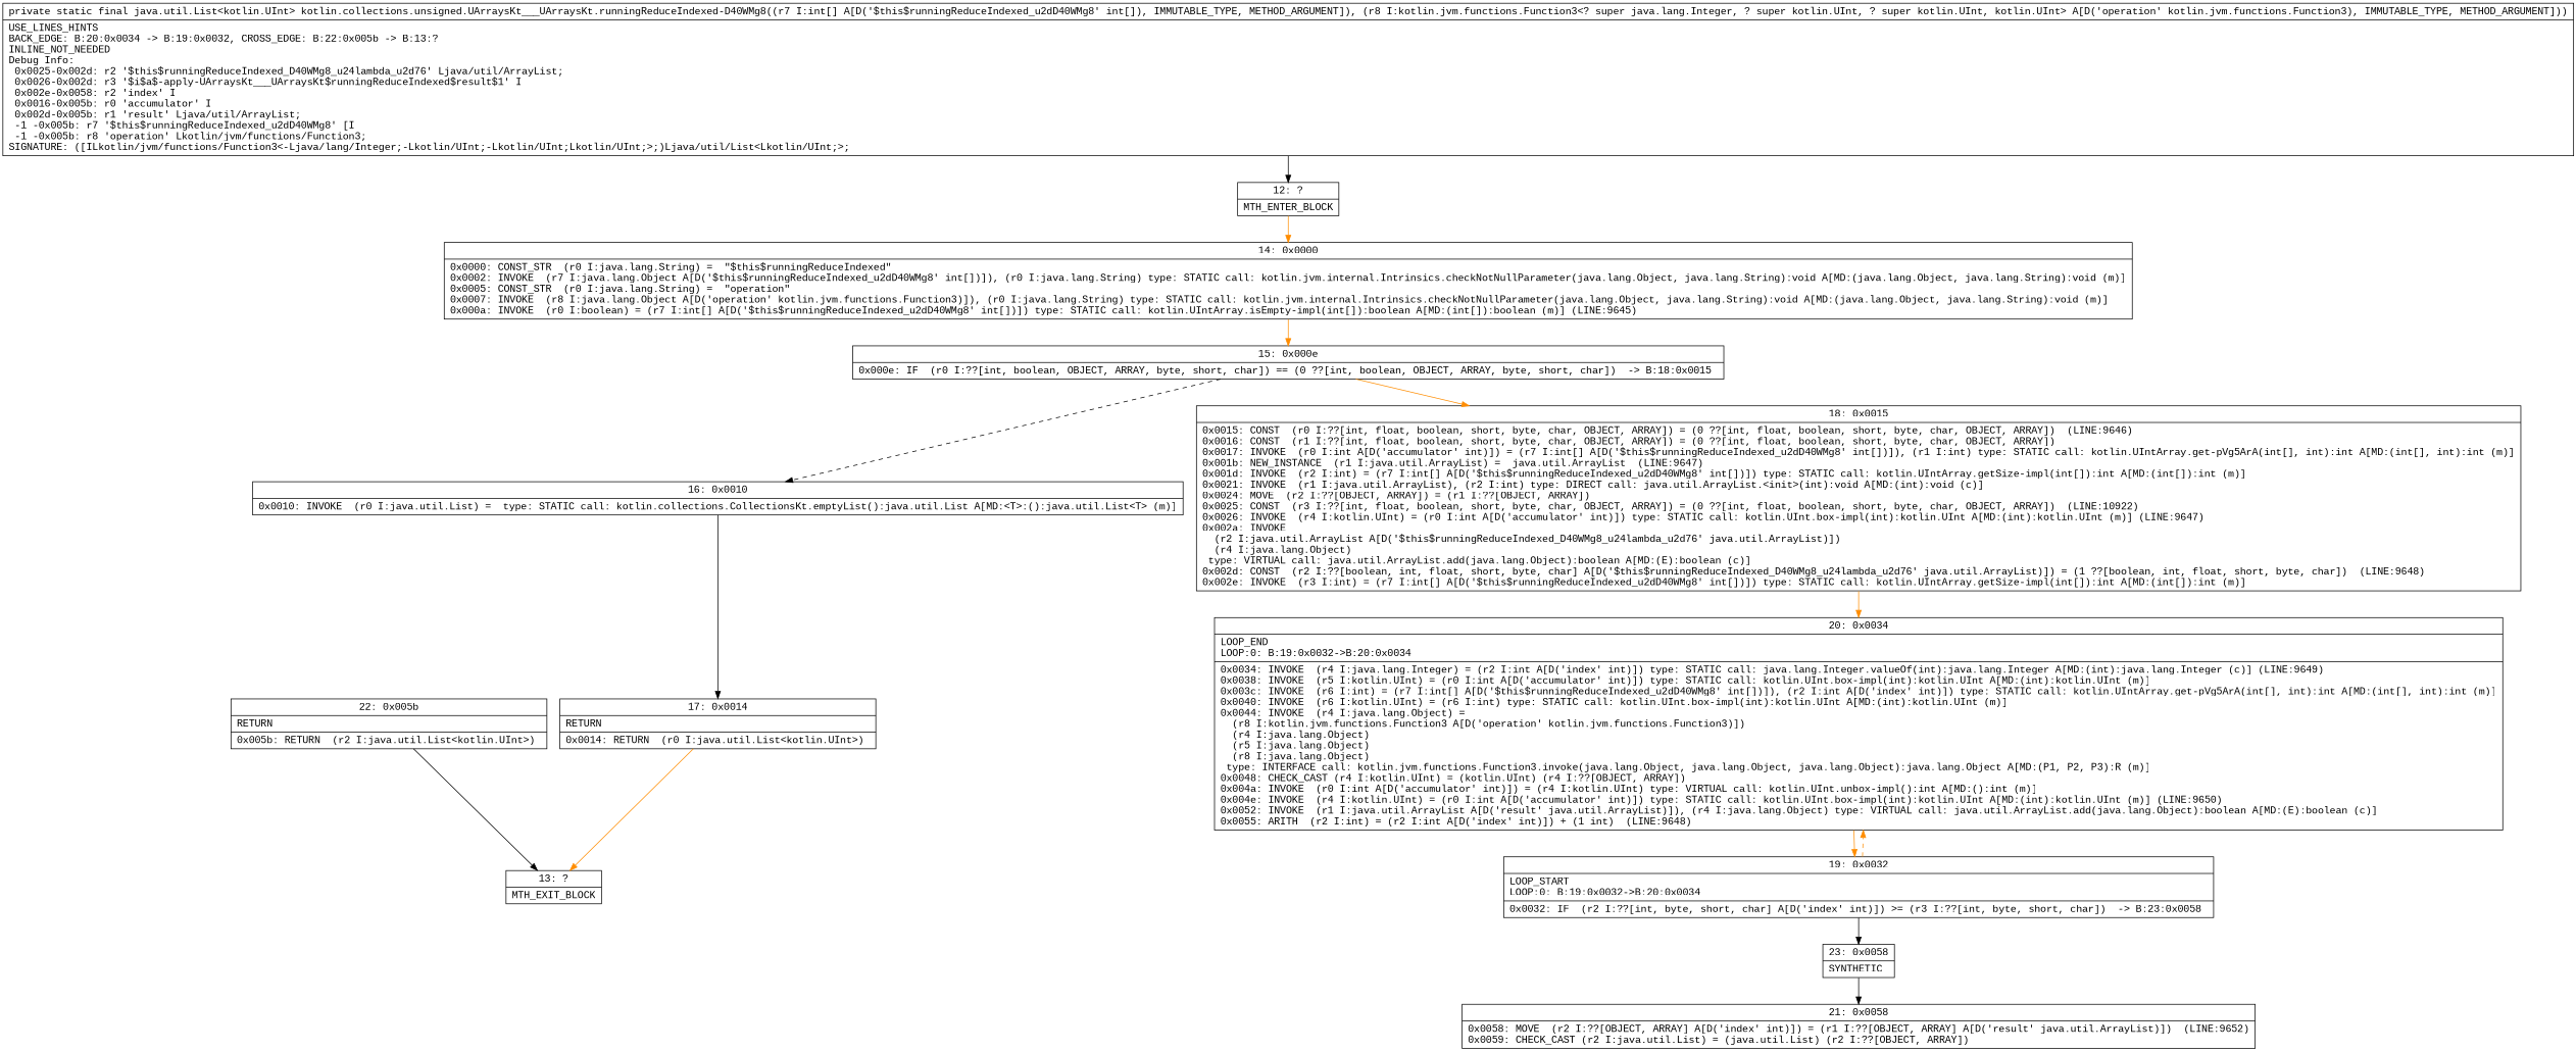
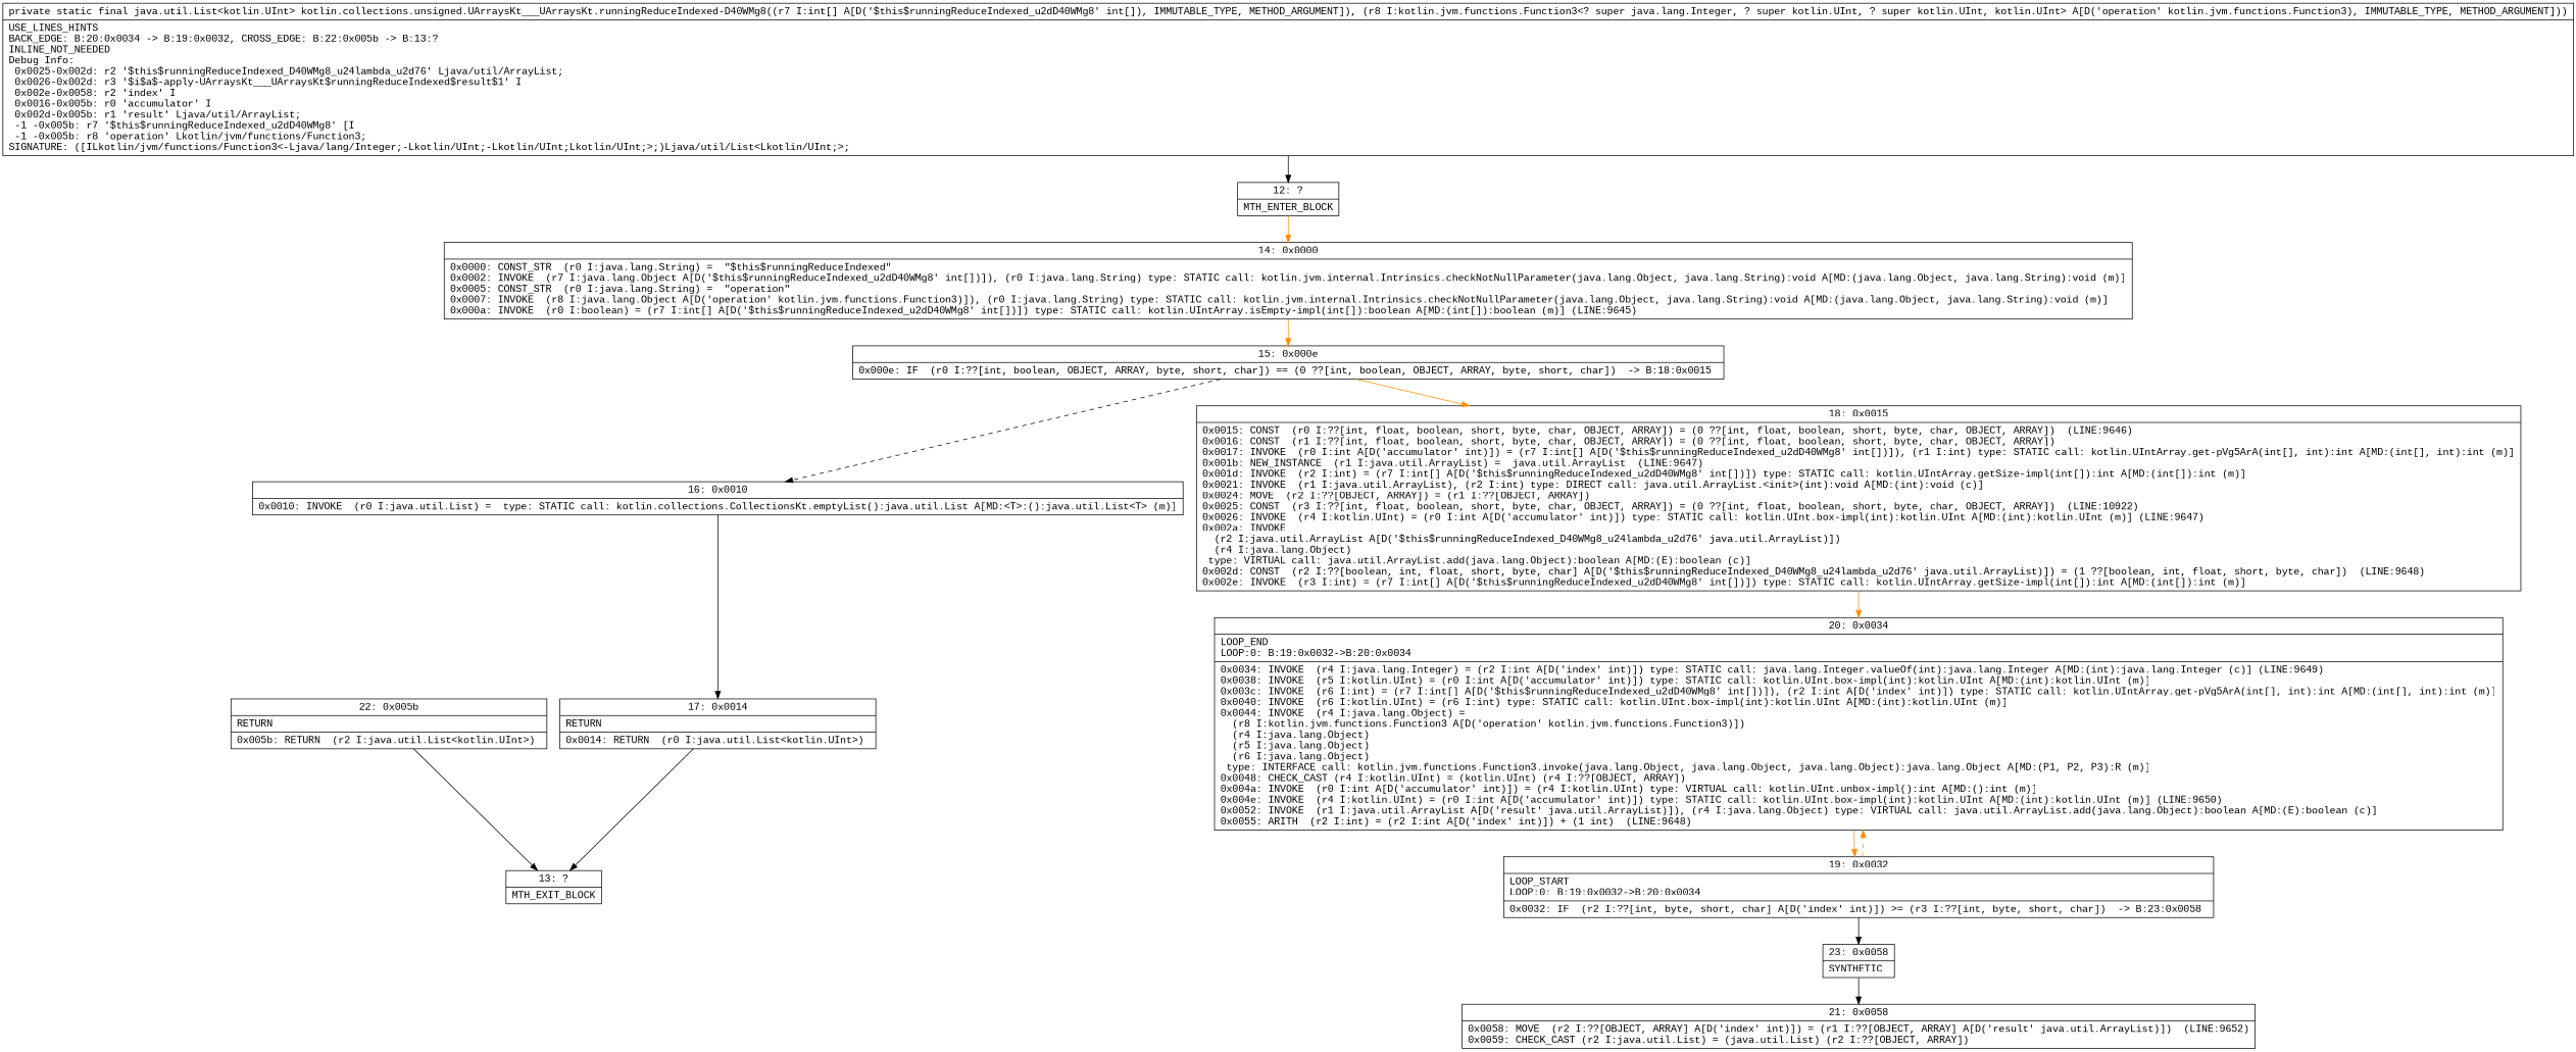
  digraph {
    fontname="Liberation Mono"
    node [fontname="Liberation Mono" shape=record]
    edge [color=black fontname="Liberation Mono"]
    n1 [label="{12\:\ ?|MTH_ENTER_BLOCK\l}"]
    n2 [label="{14\:\ 0x0000|0x0000: CONST_STR  (r0 I:java.lang.String) =  \"$this$runningReduceIndexed\" \l0x0002: INVOKE  (r7 I:java.lang.Object A[D('$this$runningReduceIndexed_u2dD40WMg8' int[])]), (r0 I:java.lang.String) type: STATIC call: kotlin.jvm.internal.Intrinsics.checkNotNullParameter(java.lang.Object, java.lang.String):void A[MD:(java.lang.Object, java.lang.String):void (m)]\l0x0005: CONST_STR  (r0 I:java.lang.String) =  \"operation\" \l0x0007: INVOKE  (r8 I:java.lang.Object A[D('operation' kotlin.jvm.functions.Function3)]), (r0 I:java.lang.String) type: STATIC call: kotlin.jvm.internal.Intrinsics.checkNotNullParameter(java.lang.Object, java.lang.String):void A[MD:(java.lang.Object, java.lang.String):void (m)]\l0x000a: INVOKE  (r0 I:boolean) = (r7 I:int[] A[D('$this$runningReduceIndexed_u2dD40WMg8' int[])]) type: STATIC call: kotlin.UIntArray.isEmpty\-impl(int[]):boolean A[MD:(int[]):boolean (m)] (LINE:9645)\l}"]
    n3 [label="{15\:\ 0x000e|0x000e: IF  (r0 I:??[int, boolean, OBJECT, ARRAY, byte, short, char]) == (0 ??[int, boolean, OBJECT, ARRAY, byte, short, char])  \-\> B:18:0x0015 \l}"]
    n4 [label="{16\:\ 0x0010|0x0010: INVOKE  (r0 I:java.util.List) =  type: STATIC call: kotlin.collections.CollectionsKt.emptyList():java.util.List A[MD:\<T\>:():java.util.List\<T\> (m)]\l}"]
    n5 [label="{18\:\ 0x0015|0x0015: CONST  (r0 I:??[int, float, boolean, short, byte, char, OBJECT, ARRAY]) = (0 ??[int, float, boolean, short, byte, char, OBJECT, ARRAY])  (LINE:9646)\l0x0016: CONST  (r1 I:??[int, float, boolean, short, byte, char, OBJECT, ARRAY]) = (0 ??[int, float, boolean, short, byte, char, OBJECT, ARRAY]) \l0x0017: INVOKE  (r0 I:int A[D('accumulator' int)]) = (r7 I:int[] A[D('$this$runningReduceIndexed_u2dD40WMg8' int[])]), (r1 I:int) type: STATIC call: kotlin.UIntArray.get\-pVg5ArA(int[], int):int A[MD:(int[], int):int (m)]\l0x001b: NEW_INSTANCE  (r1 I:java.util.ArrayList) =  java.util.ArrayList  (LINE:9647)\l0x001d: INVOKE  (r2 I:int) = (r7 I:int[] A[D('$this$runningReduceIndexed_u2dD40WMg8' int[])]) type: STATIC call: kotlin.UIntArray.getSize\-impl(int[]):int A[MD:(int[]):int (m)]\l0x0021: INVOKE  (r1 I:java.util.ArrayList), (r2 I:int) type: DIRECT call: java.util.ArrayList.\<init\>(int):void A[MD:(int):void (c)]\l0x0024: MOVE  (r2 I:??[OBJECT, ARRAY]) = (r1 I:??[OBJECT, ARRAY]) \l0x0025: CONST  (r3 I:??[int, float, boolean, short, byte, char, OBJECT, ARRAY]) = (0 ??[int, float, boolean, short, byte, char, OBJECT, ARRAY])  (LINE:10922)\l0x0026: INVOKE  (r4 I:kotlin.UInt) = (r0 I:int A[D('accumulator' int)]) type: STATIC call: kotlin.UInt.box\-impl(int):kotlin.UInt A[MD:(int):kotlin.UInt (m)] (LINE:9647)\l0x002a: INVOKE  \l  (r2 I:java.util.ArrayList A[D('$this$runningReduceIndexed_D40WMg8_u24lambda_u2d76' java.util.ArrayList)])\l  (r4 I:java.lang.Object)\l type: VIRTUAL call: java.util.ArrayList.add(java.lang.Object):boolean A[MD:(E):boolean (c)]\l0x002d: CONST  (r2 I:??[boolean, int, float, short, byte, char] A[D('$this$runningReduceIndexed_D40WMg8_u24lambda_u2d76' java.util.ArrayList)]) = (1 ??[boolean, int, float, short, byte, char])  (LINE:9648)\l0x002e: INVOKE  (r3 I:int) = (r7 I:int[] A[D('$this$runningReduceIndexed_u2dD40WMg8' int[])]) type: STATIC call: kotlin.UIntArray.getSize\-impl(int[]):int A[MD:(int[]):int (m)]\l}"]
    n6 [label="{17\:\ 0x0014|RETURN\l|0x0014: RETURN  (r0 I:java.util.List\<kotlin.UInt\>) \l}"]
-   n7 [label="{20\:\ 0x0034|LOOP_END\lLOOP:0: B:19:0x0032\-\>B:20:0x0034\l|0x0034: INVOKE  (r4 I:java.lang.Integer) = (r2 I:int A[D('index' int)]) type: STATIC call: java.lang.Integer.valueOf(int):java.lang.Integer A[MD:(int):java.lang.Integer (c)] (LINE:9649)\l0x0038: INVOKE  (r5 I:kotlin.UInt) = (r0 I:int A[D('accumulator' int)]) type: STATIC call: kotlin.UInt.box\-impl(int):kotlin.UInt A[MD:(int):kotlin.UInt (m)]\l0x003c: INVOKE  (r6 I:int) = (r7 I:int[] A[D('$this$runningReduceIndexed_u2dD40WMg8' int[])]), (r2 I:int A[D('index' int)]) type: STATIC call: kotlin.UIntArray.get\-pVg5ArA(int[], int):int A[MD:(int[], int):int (m)]\l0x0040: INVOKE  (r6 I:kotlin.UInt) = (r6 I:int) type: STATIC call: kotlin.UInt.box\-impl(int):kotlin.UInt A[MD:(int):kotlin.UInt (m)]\l0x0044: INVOKE  (r4 I:java.lang.Object) = \l  (r8 I:kotlin.jvm.functions.Function3 A[D('operation' kotlin.jvm.functions.Function3)])\l  (r4 I:java.lang.Object)\l  (r5 I:java.lang.Object)\l  (r8 I:java.lang.Object)\l type: INTERFACE call: kotlin.jvm.functions.Function3.invoke(java.lang.Object, java.lang.Object, java.lang.Object):java.lang.Object A[MD:(P1, P2, P3):R (m)]\l0x0048: CHECK_CAST (r4 I:kotlin.UInt) = (kotlin.UInt) (r4 I:??[OBJECT, ARRAY]) \l0x004a: INVOKE  (r0 I:int A[D('accumulator' int)]) = (r4 I:kotlin.UInt) type: VIRTUAL call: kotlin.UInt.unbox\-impl():int A[MD:():int (m)]\l0x004e: INVOKE  (r4 I:kotlin.UInt) = (r0 I:int A[D('accumulator' int)]) type: STATIC call: kotlin.UInt.box\-impl(int):kotlin.UInt A[MD:(int):kotlin.UInt (m)] (LINE:9650)\l0x0052: INVOKE  (r1 I:java.util.ArrayList A[D('result' java.util.ArrayList)]), (r4 I:java.lang.Object) type: VIRTUAL call: java.util.ArrayList.add(java.lang.Object):boolean A[MD:(E):boolean (c)]\l0x0055: ARITH  (r2 I:int) = (r2 I:int A[D('index' int)]) + (1 int)  (LINE:9648)\l}"]
+   n7 [label="{20\:\ 0x0034|LOOP_END\lLOOP:0: B:19:0x0032\-\>B:20:0x0034\l|0x0034: INVOKE  (r4 I:java.lang.Integer) = (r2 I:int A[D('index' int)]) type: STATIC call: java.lang.Integer.valueOf(int):java.lang.Integer A[MD:(int):java.lang.Integer (c)] (LINE:9649)\l0x0038: INVOKE  (r5 I:kotlin.UInt) = (r0 I:int A[D('accumulator' int)]) type: STATIC call: kotlin.UInt.box\-impl(int):kotlin.UInt A[MD:(int):kotlin.UInt (m)]\l0x003c: INVOKE  (r6 I:int) = (r7 I:int[] A[D('$this$runningReduceIndexed_u2dD40WMg8' int[])]), (r2 I:int A[D('index' int)]) type: STATIC call: kotlin.UIntArray.get\-pVg5ArA(int[], int):int A[MD:(int[], int):int (m)]\l0x0040: INVOKE  (r6 I:kotlin.UInt) = (r6 I:int) type: STATIC call: kotlin.UInt.box\-impl(int):kotlin.UInt A[MD:(int):kotlin.UInt (m)]\l0x0044: INVOKE  (r4 I:java.lang.Object) = \l  (r8 I:kotlin.jvm.functions.Function3 A[D('operation' kotlin.jvm.functions.Function3)])\l  (r4 I:java.lang.Object)\l  (r5 I:java.lang.Object)\l  (r6 I:java.lang.Object)\l type: INTERFACE call: kotlin.jvm.functions.Function3.invoke(java.lang.Object, java.lang.Object, java.lang.Object):java.lang.Object A[MD:(P1, P2, P3):R (m)]\l0x0048: CHECK_CAST (r4 I:kotlin.UInt) = (kotlin.UInt) (r4 I:??[OBJECT, ARRAY]) \l0x004a: INVOKE  (r0 I:int A[D('accumulator' int)]) = (r4 I:kotlin.UInt) type: VIRTUAL call: kotlin.UInt.unbox\-impl():int A[MD:():int (m)]\l0x004e: INVOKE  (r4 I:kotlin.UInt) = (r0 I:int A[D('accumulator' int)]) type: STATIC call: kotlin.UInt.box\-impl(int):kotlin.UInt A[MD:(int):kotlin.UInt (m)] (LINE:9650)\l0x0052: INVOKE  (r1 I:java.util.ArrayList A[D('result' java.util.ArrayList)]), (r4 I:java.lang.Object) type: VIRTUAL call: java.util.ArrayList.add(java.lang.Object):boolean A[MD:(E):boolean (c)]\l0x0055: ARITH  (r2 I:int) = (r2 I:int A[D('index' int)]) + (1 int)  (LINE:9648)\l}"]
    n8 [label="{13\:\ ?|MTH_EXIT_BLOCK\l}"]
    n9 [label="{19\:\ 0x0032|LOOP_START\lLOOP:0: B:19:0x0032\-\>B:20:0x0034\l|0x0032: IF  (r2 I:??[int, byte, short, char] A[D('index' int)]) \>= (r3 I:??[int, byte, short, char])  \-\> B:23:0x0058 \l}"]
    n10 [label="{23\:\ 0x0058|SYNTHETIC\l}"]
    n11 [label="{21\:\ 0x0058|0x0058: MOVE  (r2 I:??[OBJECT, ARRAY] A[D('index' int)]) = (r1 I:??[OBJECT, ARRAY] A[D('result' java.util.ArrayList)])  (LINE:9652)\l0x0059: CHECK_CAST (r2 I:java.util.List) = (java.util.List) (r2 I:??[OBJECT, ARRAY]) \l}"]
    n12 [label="{22\:\ 0x005b|RETURN\l|0x005b: RETURN  (r2 I:java.util.List\<kotlin.UInt\>) \l}"]
    n13 [label="{private static final java.util.List\<kotlin.UInt\> kotlin.collections.unsigned.UArraysKt___UArraysKt.runningReduceIndexed\-D40WMg8((r7 I:int[] A[D('$this$runningReduceIndexed_u2dD40WMg8' int[]), IMMUTABLE_TYPE, METHOD_ARGUMENT]), (r8 I:kotlin.jvm.functions.Function3\<? super java.lang.Integer, ? super kotlin.UInt, ? super kotlin.UInt, kotlin.UInt\> A[D('operation' kotlin.jvm.functions.Function3), IMMUTABLE_TYPE, METHOD_ARGUMENT]))  | USE_LINES_HINTS\lBACK_EDGE: B:20:0x0034 \-\> B:19:0x0032, CROSS_EDGE: B:22:0x005b \-\> B:13:?\lINLINE_NOT_NEEDED\lDebug Info:\l  0x0025\-0x002d: r2 '$this$runningReduceIndexed_D40WMg8_u24lambda_u2d76' Ljava\/util\/ArrayList;\l  0x0026\-0x002d: r3 '$i$a$\-apply\-UArraysKt___UArraysKt$runningReduceIndexed$result$1' I\l  0x002e\-0x0058: r2 'index' I\l  0x0016\-0x005b: r0 'accumulator' I\l  0x002d\-0x005b: r1 'result' Ljava\/util\/ArrayList;\l  \-1 \-0x005b: r7 '$this$runningReduceIndexed_u2dD40WMg8' [I\l  \-1 \-0x005b: r8 'operation' Lkotlin\/jvm\/functions\/Function3;\lSIGNATURE: ([ILkotlin\/jvm\/functions\/Function3\<\-Ljava\/lang\/Integer;\-Lkotlin\/UInt;\-Lkotlin\/UInt;Lkotlin\/UInt;\>;)Ljava\/util\/List\<Lkotlin\/UInt;\>;\l}"]
    n1 -> n2 [color=darkorange]
    n2 -> n3 [color=darkorange]
    n3 -> n4 [style=dashed]
    n3 -> n5 [color=darkorange]
    n4 -> n6
    n5 -> n7 [color=darkorange]
-   n6 -> n8 [color=darkorange]
+   n6 -> n8
    n7 -> n9 [color=darkorange]
    n9 -> n7 [color=darkorange style=dashed]
    n9 -> n10
    n10 -> n11
    n12 -> n8
    n13 -> n1
  }
